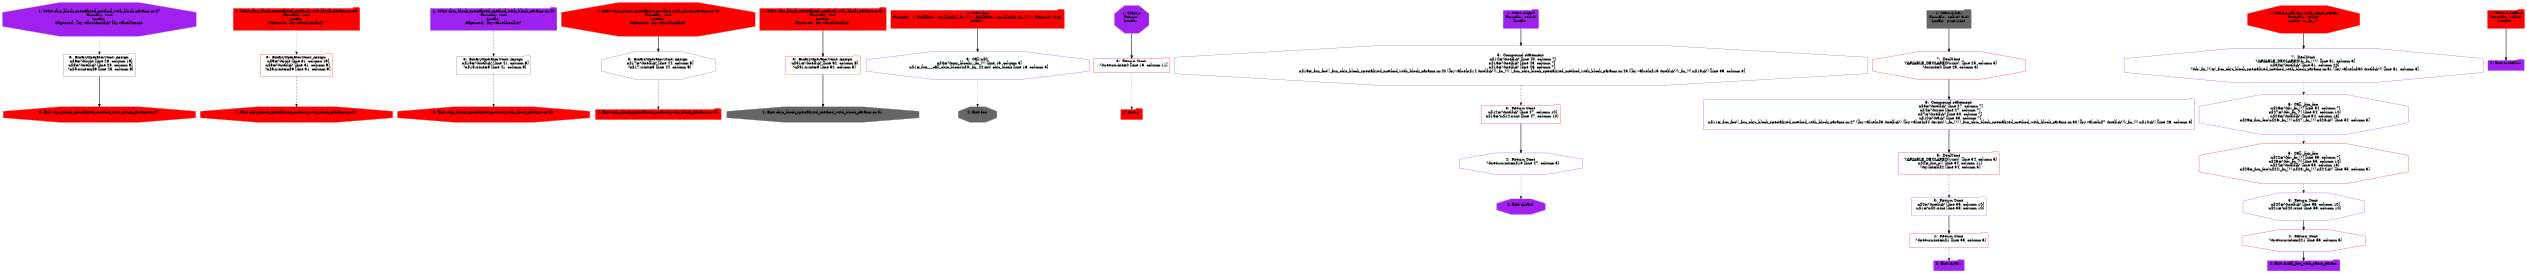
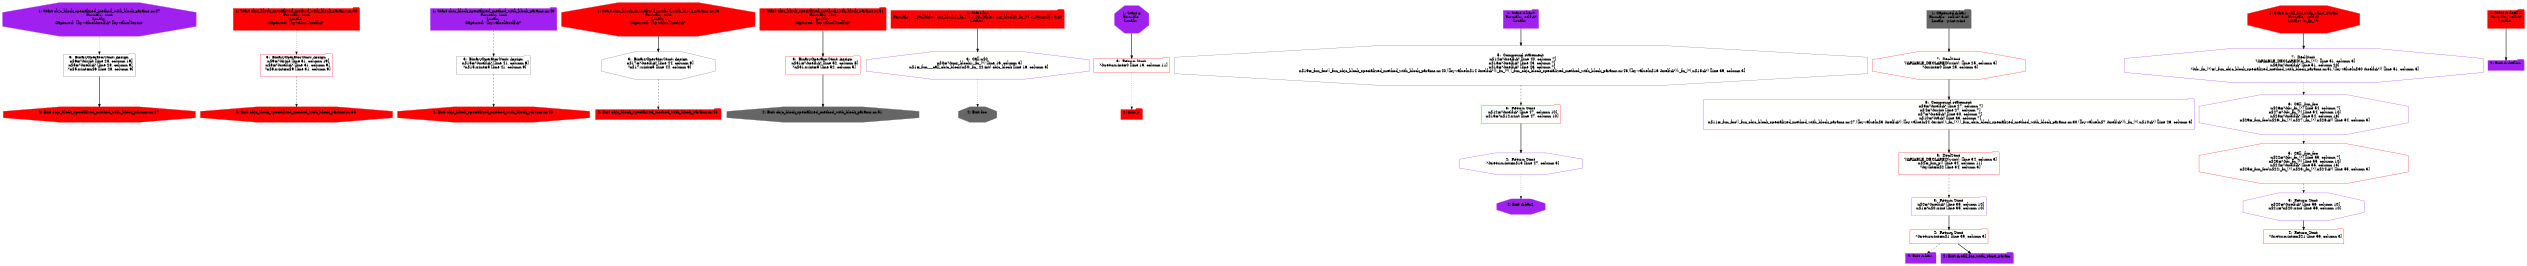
  digraph {
    node [color=red shape=folder style=filled]
    edge [style=bold]
    n1 [color=purple label="1: Start objc_block_specialized_method_with_block_params.m:27\nFormals:  i:int\nLocals: \nCaptured:  [by value]&self:A* [by value]&x:int \n  " shape=octagon]
    n2 [color=gray40 label="3:  BinaryOperatorStmt: Assign \n   n$6=*&x:int [line 28, column 19]\n  n$5=*&self:A* [line 28, column 9]\n  *n$5.x:int=n$6 [line 28, column 9]\n " style=""]
    n3 [label="2: Exit objc_block_specialized_method_with_block_params.m:27 \n  " shape=octagon]
    n4 [label="1: Start objc_block_specialized_method_with_block_params.m:30\nFormals:  i:int\nLocals: \nCaptured:  [by value]&self:A* \n  "]
    n5 [label="3:  BinaryOperatorStmt: Assign \n   n$9=*&i:int [line 31, column 19]\n  n$8=*&self:A* [line 31, column 9]\n  *n$8.x:int=n$9 [line 31, column 9]\n " style=""]
    n6 [label="2: Exit objc_block_specialized_method_with_block_params.m:30 \n  " shape=octagon]
    n7 [color=purple label="1: Start objc_block_specialized_method_with_block_params.m:40\nFormals:  i:int\nLocals: \nCaptured:  [by value]&self:A* \n  "]
    n8 [color=gray40 label="3:  BinaryOperatorStmt: Assign \n   n$15=*&self:A* [line 41, column 9]\n  *n$15.x:int=5 [line 41, column 9]\n " style=""]
    n9 [label="2: Exit objc_block_specialized_method_with_block_params.m:40 \n  " shape=octagon]
    n10 [label="1: Start objc_block_specialized_method_with_block_params.m:43\nFormals:  i:int\nLocals: \nCaptured:  [by value]&self:A* \n  " shape=octagon]
    n11 [color=gray40 label="3:  BinaryOperatorStmt: Assign \n   n$17=*&self:A* [line 44, column 9]\n  *n$17.x:int=5 [line 44, column 9]\n " shape=octagon style=""]
    n12 [label="2: Exit objc_block_specialized_method_with_block_params.m:43 \n  "]
    n13 [label="1: Start objc_block_specialized_method_with_block_params.m:51\nFormals:  i:int\nLocals: \nCaptured:  [by value]&self:A* \n  "]
    n14 [label="3:  BinaryOperatorStmt: Assign \n   n$31=*&self:A* [line 52, column 5]\n  *n$31.x:int=5 [line 52, column 5]\n " style=""]
    n15 [color=gray40 label="2: Exit objc_block_specialized_method_with_block_params.m:51 \n  " shape=octagon]
    n16 [label="1: Start foo\nFormals:  <_Nullable> my_block1:_fn_(*) <_Nullable> my_block2:_fn_(*) <_Nonnull> a:A*\nLocals:  \n  "]
    n17 [color=purple label="3:  Call n$0 \n   n$0=*&my_block1:_fn_(*) [line 16, column 3]\n  n$1=_fun___call_objc_block(n$0:_fn_,22:int) objc_block [line 16, column 3]\n " shape=octagon style=""]
    n18 [color=gray40 label="2: Exit foo \n  " shape=octagon]
-   n19 [color=purple label="1: Start p\nReturn: \nLocals:  \n  " shape=octagon]
+   n19 [color=purple label="1: Start p\nFormals: \nLocals:  \n  " shape=octagon]
    n20 [label="3:  Return Stmt \n   *&return:int=0 [line 13, column 11]\n " style=""]
    n21 [label="2: Exit p \n  "]
    n22 [color=purple label="1: Start A.bar2\nFormals:  self:A*\nLocals:  \n  "]
    n23 [color=gray40 label="5:  Compound statement \n   n$14=*&self:A* [line 40, column 7]\n  n$16=*&self:A* [line 43, column 7]\n  n$18=*&self:A* [line 46, column 7]\n  n$19=_fun_foo((_fun_objc_block_specialized_method_with_block_params.m:40,([by value]n$14 &self:A*)):_fn_(*),(_fun_objc_block_specialized_method_with_block_params.m:43,([by value]n$16 &self:A*)):_fn_(*),n$18:A*) [line 39, column 3]\n " shape=octagon style=""]
    n24 [label="3:  Return Stmt \n   n$12=*&self:A* [line 47, column 10]\n  n$13=*n$12.x:int [line 47, column 10]\n " style=""]
    n25 [color=purple label="4:  Return Stmt \n   *&return:int=n$13 [line 47, column 3]\n " shape=octagon style=""]
    n26 [color=purple label="2: Exit A.bar2 \n  " shape=octagon]
-   n27 [color=gray40 label="1: Start A.bar:\nFormals:  self:A* a:A*\nLocals:  y:int x:int \n  "]
+   n27 [color=gray40 label="1: Captured A.bar:\nFormals:  self:A* a:A*\nLocals:  y:int x:int \n  "]
    n28 [label="7:  DeclStmt \n   VARIABLE_DECLARED(x:int); [line 25, column 3]\n  *&x:int=0 [line 25, column 3]\n " shape=octagon style=""]
    n29 [color=purple label="6:  Compound statement \n   n$3=*&self:A* [line 27, column 7]\n  n$4=*&x:int [line 27, column 7]\n  n$7=*&self:A* [line 30, column 7]\n  n$10=*&a:A* [line 33, column 7]\n  n$11=_fun_foo((_fun_objc_block_specialized_method_with_block_params.m:27,([by value]n$3 &self:A*),([by value]n$4 &x:int)):_fn_(*),(_fun_objc_block_specialized_method_with_block_params.m:30,([by value]n$7 &self:A*)):_fn_(*),n$10:A*) [line 26, column 3]\n " style=""]
    n30 [label="5:  DeclStmt \n   VARIABLE_DECLARED(y:int); [line 34, column 3]\n  n$2=_fun_p() [line 34, column 11]\n  *&y:int=n$2 [line 34, column 3]\n " style=""]
    n31 [color=purple label="2: Exit A.bar: \n  "]
    n32 [color=purple label="3:  Return Stmt \n   n$0=*&self:A* [line 35, column 10]\n  n$1=*n$0.x:int [line 35, column 10]\n " style=""]
    n33 [label="4:  Return Stmt \n   *&return:int=n$1 [line 35, column 3]\n " style=""]
    n34 [label="1: Start A.call_foo_with_same_param\nFormals:  self:A*\nLocals:  b:_fn_(*) \n  " shape=octagon]
    n35 [color=purple label="7:  DeclStmt \n   VARIABLE_DECLARED(b:_fn_(*)); [line 51, column 3]\n  n$30=*&self:A* [line 51, column 20]\n  *&b:_fn_(*)=(_fun_objc_block_specialized_method_with_block_params.m:51,([by value]n$30 &self:A*)) [line 51, column 3]\n " shape=octagon style=""]
    n36 [color=purple label="6:  Call _fun_foo \n   n$26=*&b:_fn_(*) [line 54, column 7]\n  n$27=*&b:_fn_(*) [line 54, column 10]\n  n$28=*&self:A* [line 54, column 13]\n  n$29=_fun_foo(n$26:_fn_(*),n$27:_fn_(*),n$28:A*) [line 54, column 3]\n " shape=octagon style=""]
    n37 [label="5:  Call _fun_foo \n   n$22=*&b:_fn_(*) [line 55, column 7]\n  n$23=*&b:_fn_(*) [line 55, column 10]\n  n$24=*&self:A* [line 55, column 13]\n  n$25=_fun_foo(n$22:_fn_(*),n$23:_fn_(*),n$24:A*) [line 55, column 3]\n " shape=octagon style=""]
    n38 [color=purple label="2: Exit A.call_foo_with_same_param \n  "]
    n39 [color=purple label="3:  Return Stmt \n   n$20=*&self:A* [line 56, column 10]\n  n$21=*n$20.x:int [line 56, column 10]\n " shape=octagon style=""]
-   n40 [label="4:  Return Stmt \n   *&return:int=n$21 [line 56, column 3]\n " shape=octagon style=""]
+   n40 [label="4:  Return Stmt \n   *&return:int=n$21 [line 56, column 3]\n " style=""]
    n41 [label="1: Start A.dealloc\nFormals:  self:A*\nLocals:  \n  "]
    n42 [color=purple label="2: Exit A.dealloc \n  "]
    n1 -> n2 [style=dotted]
    n2 -> n3
    n4 -> n5 [style=dotted]
    n5 -> n6 [style=dashed]
    n7 -> n8 [style=dashed]
    n8 -> n9 [style=dashed]
    n10 -> n11
    n11 -> n12 [style=dashed]
    n13 -> n14
    n14 -> n15
    n16 -> n17
    n17 -> n18 [style=dotted]
    n19 -> n20
    n20 -> n21 [style=dotted]
    n22 -> n23
    n23 -> n24 [style=dashed]
    n24 -> n25
    n25 -> n26 [style=dotted]
    n27 -> n28
    n28 -> n29
    n29 -> n30
    n30 -> n32 [style=dashed]
    n32 -> n33
    n33 -> n31 [style=dashed]
    n34 -> n35
    n35 -> n36 [style=dotted]
    n36 -> n37 [style=dotted]
    n37 -> n39 [style=dashed]
    n39 -> n40
-   n40 -> n38
+   n33 -> n38
    n41 -> n42
  }
